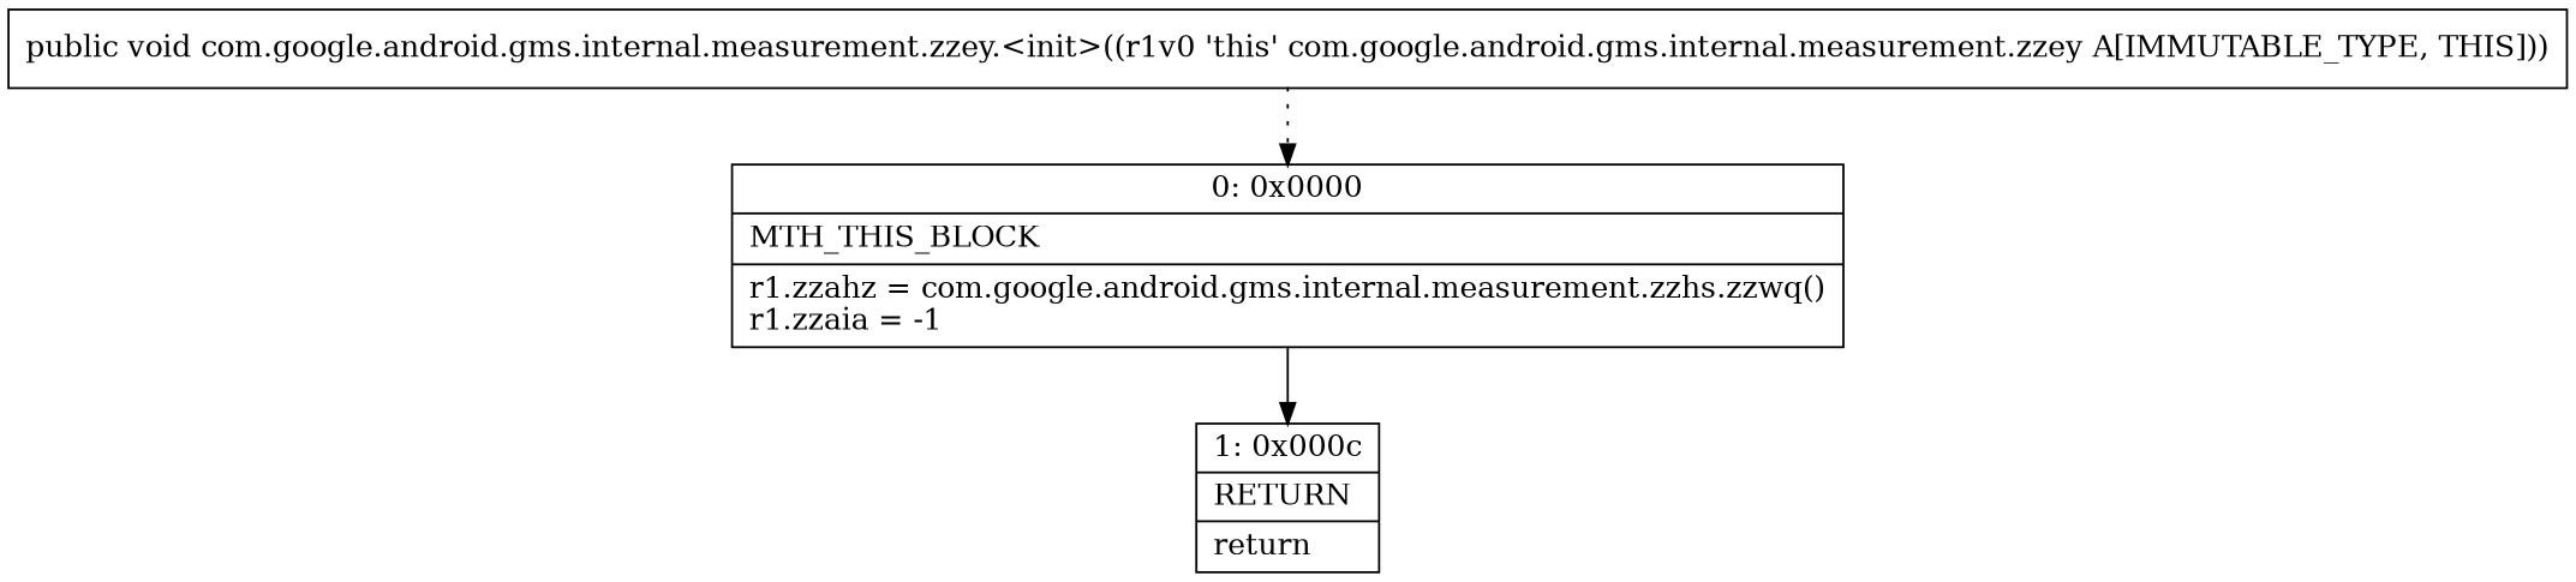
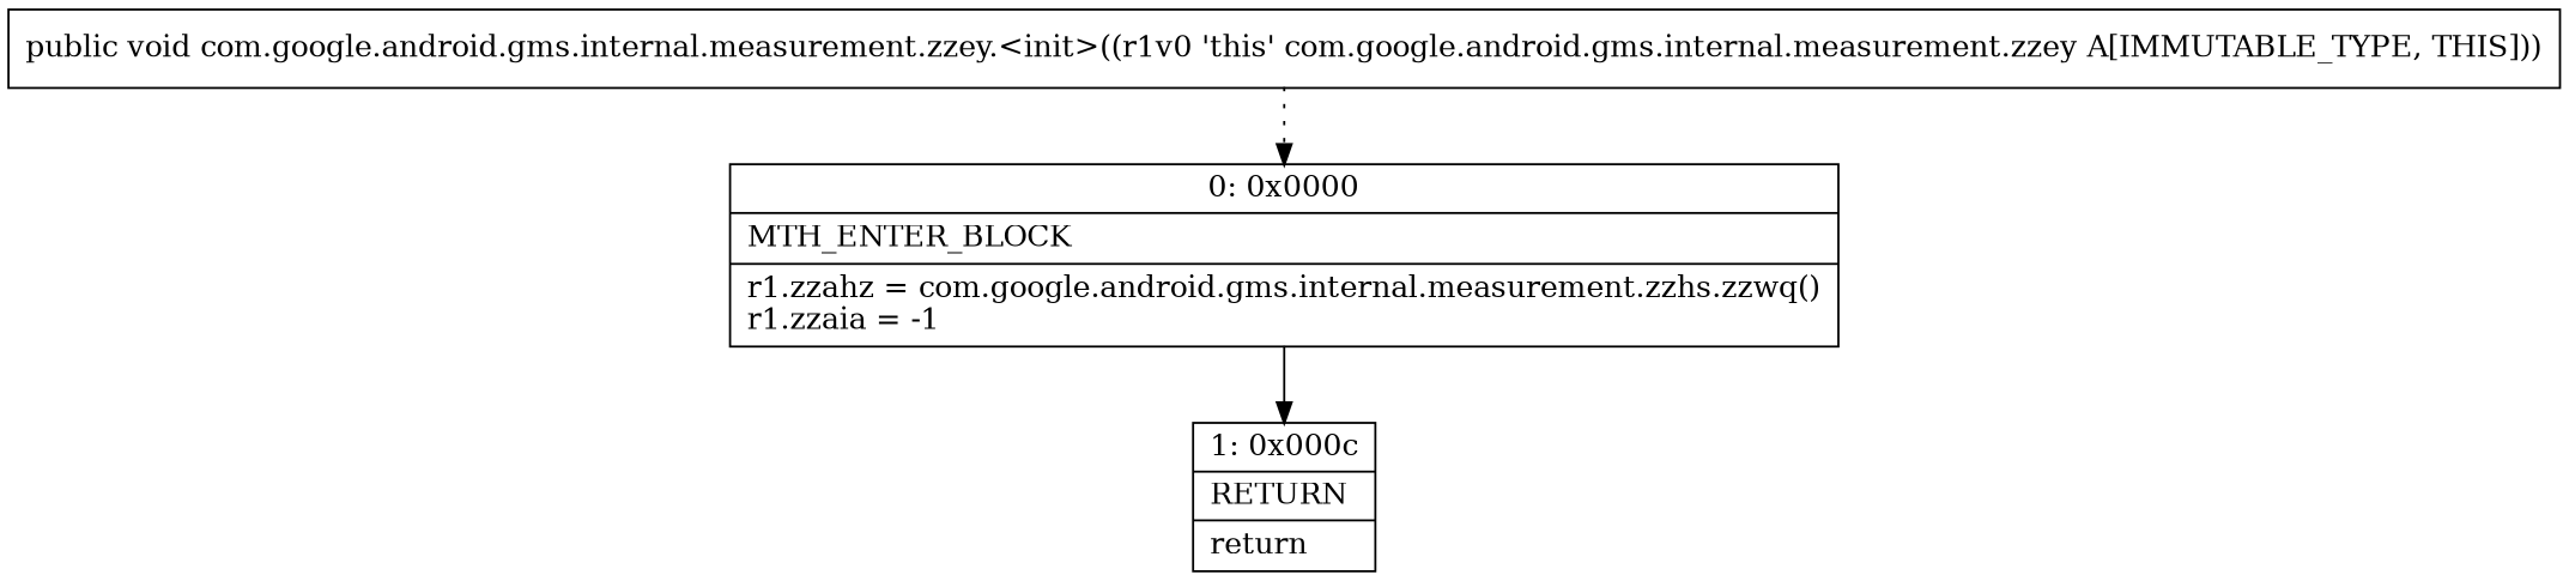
  digraph {
    node [shape=record]
    edge [arrowhead=normal]
-   n1 [label="{0\:\ 0x0000|MTH_THIS_BLOCK\l|r1.zzahz = com.google.android.gms.internal.measurement.zzhs.zzwq()\lr1.zzaia = \-1\l}"]
+   n1 [label="{0\:\ 0x0000|MTH_ENTER_BLOCK\l|r1.zzahz = com.google.android.gms.internal.measurement.zzhs.zzwq()\lr1.zzaia = \-1\l}"]
    n2 [label="{1\:\ 0x000c|RETURN\l|return\l}"]
    n3 [label="{public void com.google.android.gms.internal.measurement.zzey.\<init\>((r1v0 'this' com.google.android.gms.internal.measurement.zzey A[IMMUTABLE_TYPE, THIS])) }"]
    n1 -> n2 [style=solid]
    n3 -> n1 [style=dotted]
  }
